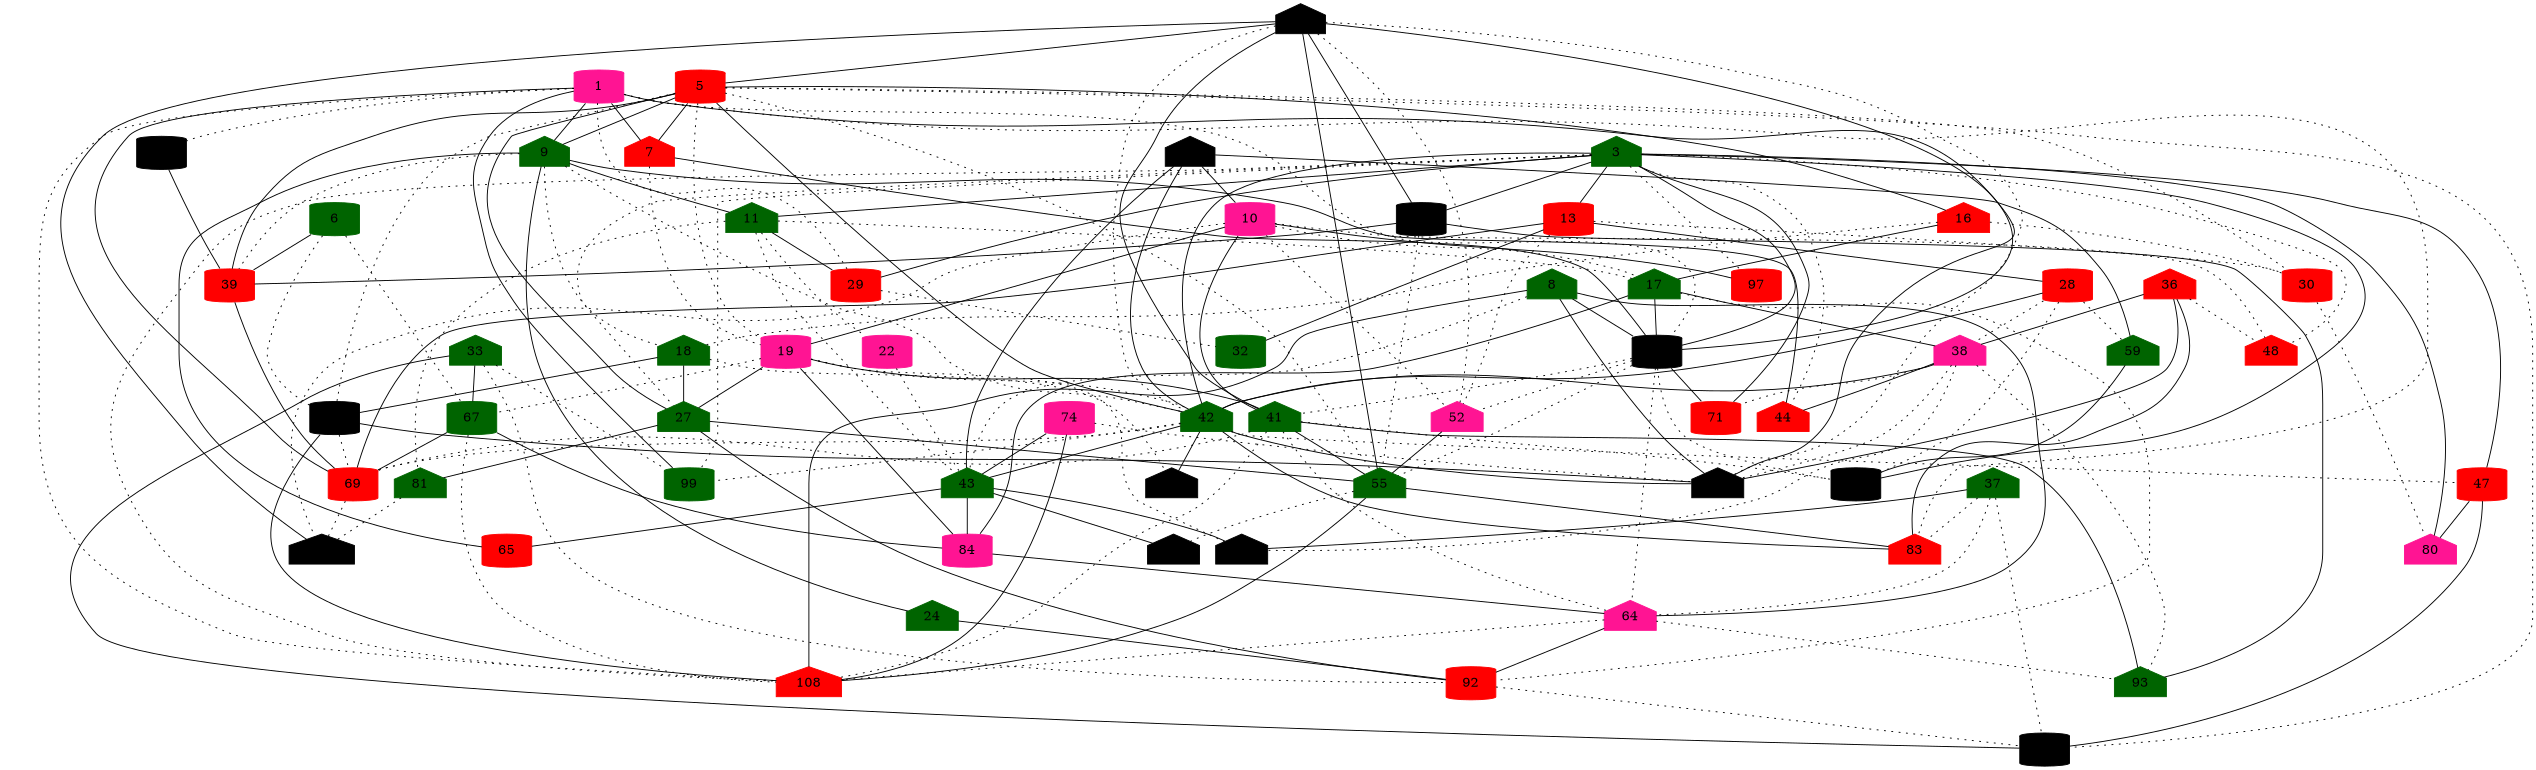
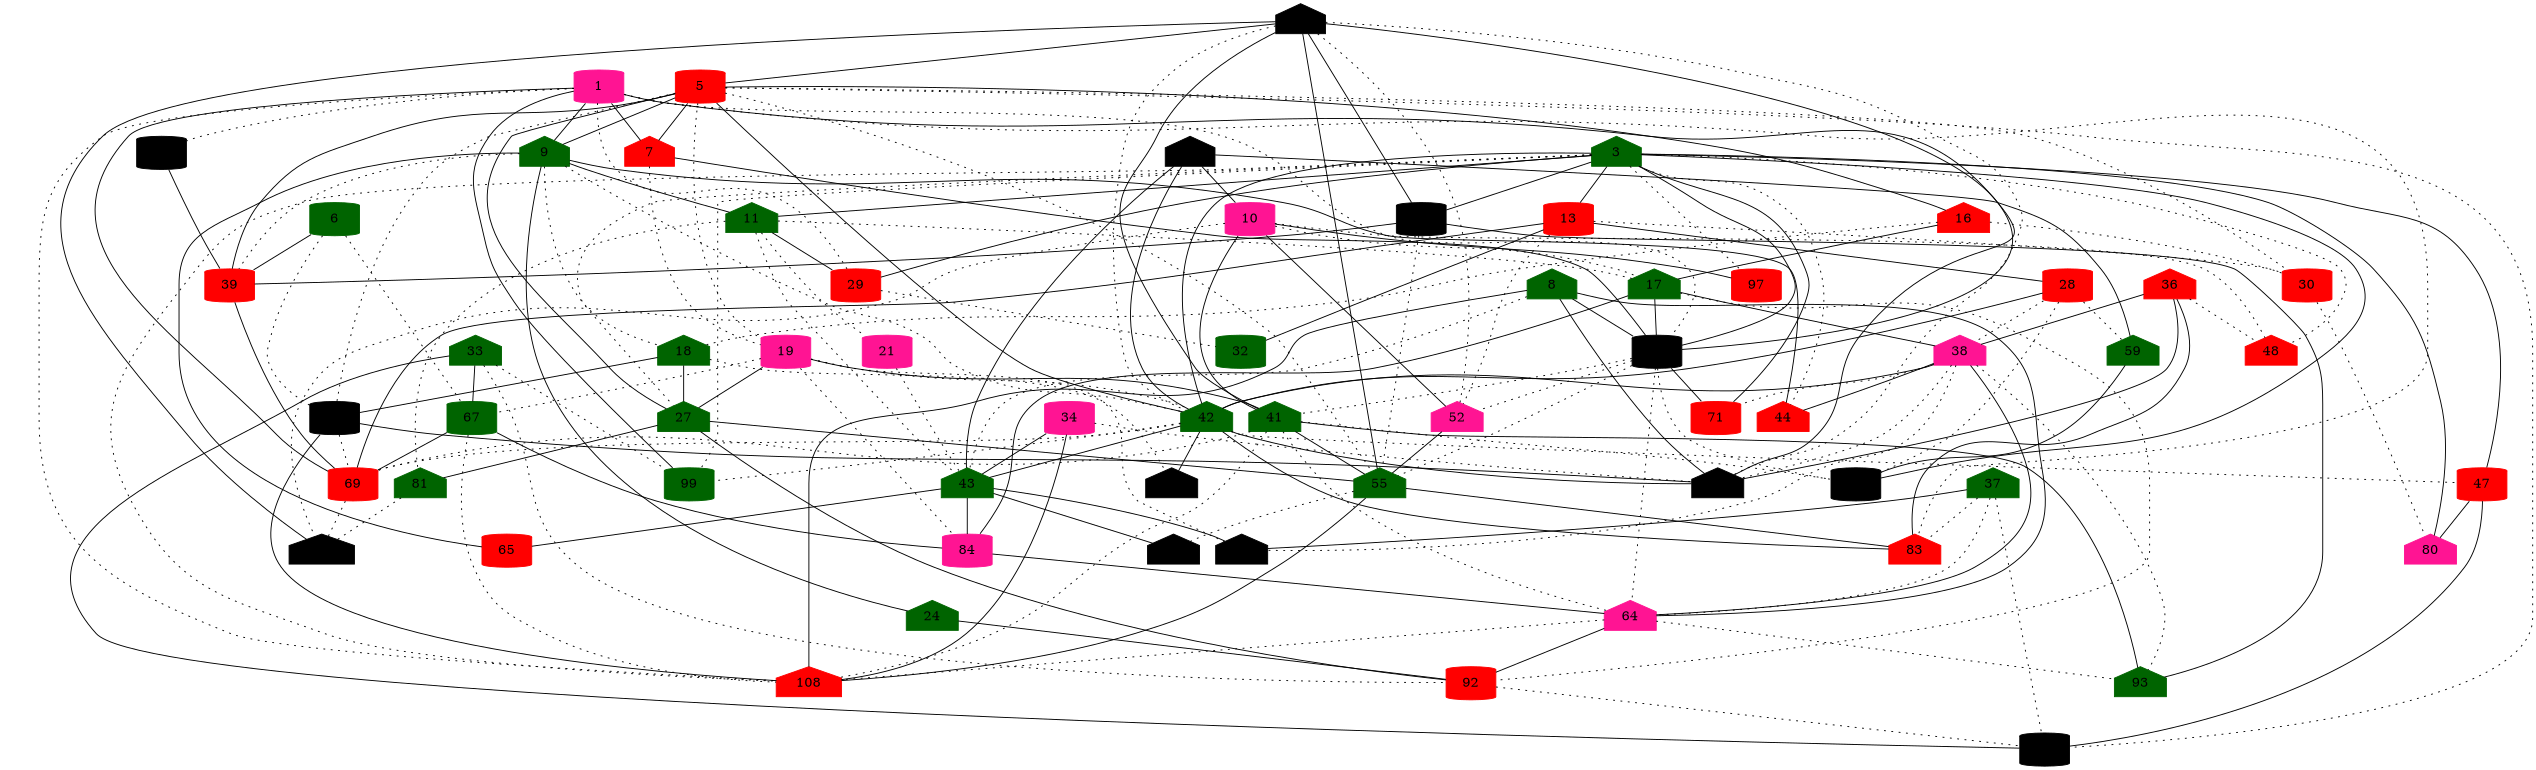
  graph {
    node [color=darkgreen shape=house style=filled]
    edge [style=solid]
    1 [color=deeppink shape=cylinder super="+35+121"]
    7 [color=red]
    9 [super="+21"]
    20 [color=black shape=cylinder super="+118+26+40"]
    25 [color=black shape=cylinder]
    29 [color=red shape=cylinder]
    58 [color=black super="+60"]
    69 [color=red shape=cylinder super="+100"]
    83 [color=red super="+124+86"]
    99 [shape=cylinder super="+116"]
    108 [color=red super="+125"]
    19 [color=deeppink shape=cylinder super="+51"]
    42 [super="+78+88+74"]
    11 [super="+119"]
    44 [color=red]
    39 [color=red shape=cylinder super="+89"]
    18 [super="+109"]
    24
    65 [color=red shape=cylinder]
    41 [super="+56"]
    n21 [color=deeppink label=52 super="+101"]
    55 [super="+68+96"]
    61 [color=black shape=cylinder super="+66"]
    71 [color=red shape=cylinder]
    64 [color=deeppink super="+104+79"]
    32 [shape=cylinder]
    105 [color=black]
    2 [color=black super="+95+63"]
    5 [color=red shape=cylinder super="+53+75"]
    12 [color=black shape=cylinder super="+52"]
    27 [super="+113"]
    16 [color=red]
    23 [color=black shape=cylinder super="+110"]
    30 [color=red shape=cylinder]
    98 [color=black shape=cylinder]
    93
    47 [color=red shape=cylinder]
    43 [super="+126+49"]
    72 [color=black]
    87 [color=black]
    3 [super="+77+106"]
    13 [color=red shape=cylinder super="+123"]
    48 [color=red]
    n44 [color=deeppink label=80 super="+103"]
    97 [color=red shape=cylinder]
    17 [super="+117"]
-   22 [color=deeppink shape=cylinder]
+   22 [color=deeppink shape=cylinder label=21]
    81
    28 [color=red shape=cylinder super="+57"]
    92 [color=red shape=cylinder]
    10 [color=deeppink shape=cylinder super="+14+31"]
    4 [color=black]
    59
    84 [color=deeppink shape=cylinder]
    70 [color=black]
    67 [shape=cylinder super="+114"]
    6 [shape=cylinder]
    8 [super="+15"]
    38 [color=deeppink super="+90+80"]
    33 [super="+45"]
-   34 [color=deeppink shape=cylinder label=74]
+   34 [color=deeppink shape=cylinder]
    36 [color=red]
    37
    1 -- 7
    1 -- 9
    1 -- 20 [style=dotted]
    1 -- 25 [style=dotted]
    1 -- 29 [style=dotted]
    1 -- 58
    1 -- 69
    1 -- 83 [style=dotted weight=2]
    1 -- 99
    1 -- 108 [style=dotted]
    7 -- 20
    7 -- 19 [style=dotted]
    9 -- 42 [style=dotted]
    9 -- 11
    9 -- 44
    9 -- 39 [style=dotted weight=2]
    9 -- 18 [style=dotted]
    9 -- 24
    9 -- 65
    20 -- 41 [style=dotted]
    20 -- n21 [style=dotted]
    20 -- 55 [style=dotted]
    20 -- 61 [style=dotted]
    20 -- 71
    20 -- 64 [style=dotted]
    25 -- 39
    29 -- 32 [style=dotted]
    69 -- 105 [style=dotted]
    19 -- 42 [style=dotted]
    19 -- 41
    19 -- 27
-   19 -- 84
+   19 -- 84 [style=dotted]
    19 -- 70 [style=dotted]
    19 -- 67 [style=dotted]
    42 -- 58
    42 -- 69 [style=dotted]
    42 -- 83
    42 -- 99 [style=dotted]
    42 -- 47 [style=dotted]
    42 -- 43
    42 -- 72
    11 -- 29
    11 -- 43 [style=dotted]
    11 -- 17 [style=dotted]
    11 -- 22 [style=dotted]
    11 -- 81 [style=dotted]
    39 -- 69
    18 -- 27
    18 -- 23
    18 -- 72 [style=dotted]
    24 -- 92
    41 -- 69 [style=dotted]
    41 -- 108 [style=dotted]
    41 -- 55
    41 -- 61 [style=dotted]
    41 -- 64 [style=dotted]
    41 -- 93
    n21 -- 55 [weight=2]
    55 -- 83
    55 -- 108
    55 -- 87 [style=dotted]
    64 -- 108 [style=dotted]
    64 -- 93 [style=dotted]
    64 -- 92
    2 -- 20
    2 -- 58 [style=dotted]
    2 -- 42 [style=dotted]
    2 -- 41
    2 -- n21 [style=dotted]
    2 -- 55
    2 -- 105
    2 -- 5
    2 -- 12
    5 -- 7
    5 -- 9
    5 -- 19 [style=dotted weight=2]
    5 -- 42
    5 -- 39
    5 -- 55 [style=dotted]
    5 -- 27
    5 -- 16
    5 -- 23 [style=dotted weight=2]
    5 -- 30 [style=dotted]
    5 -- 98 [style=dotted]
    12 -- 39
    12 -- 55 [style=dotted]
    12 -- 93
    27 -- 55
    27 -- 81
    27 -- 92
    16 -- 18 [style=dotted]
    16 -- 30 [style=dotted]
    16 -- 17
    23 -- 58
    23 -- 69 [style=dotted]
    23 -- 108
    30 -- n44 [style=dotted]
    47 -- 98
    47 -- n44
    43 -- 65
    43 -- 87
    43 -- 84
    43 -- 70
    3 -- 20
    3 -- 29
    3 -- 99 [style=dotted]
    3 -- 108 [style=dotted]
    3 -- 42
    3 -- 11
    3 -- 44 [style=dotted]
    3 -- 61
    3 -- 71
    3 -- 12
    3 -- 27 [style=dotted]
    3 -- 47
    3 -- 13
    3 -- 48 [style=dotted]
    3 -- n44
    3 -- 97 [style=dotted]
    13 -- 69
    13 -- n21 [style=dotted]
    13 -- 32
    13 -- 30 [style=dotted]
    13 -- 28
    17 -- 20 [weight=2]
    17 -- 92 [style=dotted]
    17 -- 84
    17 -- 38
    22 -- 43 [style=dotted]
    81 -- 105 [style=dotted]
    28 -- 42
    28 -- 61 [style=dotted]
    28 -- 59 [style=dotted]
    28 -- 38 [style=dotted]
    92 -- 98 [style=dotted]
-   10 -- 19
    10 -- 41
-   10 -- n21 [style=dotted]
+   10 -- n21
    10 -- 105 [style=dotted]
    10 -- 48 [style=dotted]
    10 -- 97
    10 -- 17 [style=dotted]
    4 -- 42
    4 -- 43
    4 -- 10
    4 -- 59
    59 -- 61
    84 -- 64
    67 -- 69
    67 -- 108 [style=dotted]
    67 -- 84
    6 -- 39
    6 -- 23 [style=dotted]
    6 -- 67 [style=dotted]
    8 -- 20
    8 -- 58
    8 -- 108
    8 -- 64
    8 -- 43 [style=dotted]
    38 -- 58 [style=dotted]
    38 -- 42
    38 -- 44
    38 -- 71 [style=dotted]
+   38 -- 64
    38 -- 93 [style=dotted]
    38 -- 70 [style=dotted weight=2]
    33 -- 99 [style=dotted]
    33 -- 98
    33 -- 92 [style=dotted]
    33 -- 67
    34 -- 58 [style=dotted]
    34 -- 108
    34 -- 43
    36 -- 58
    36 -- 83
    36 -- 48 [style=dotted]
    36 -- 38
    37 -- 83 [style=dotted]
    37 -- 64 [style=dotted]
    37 -- 98 [style=dotted]
    37 -- 70
  }
